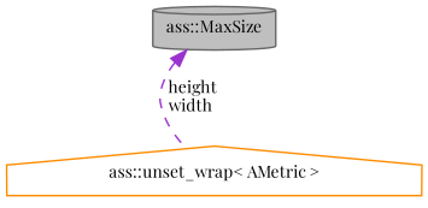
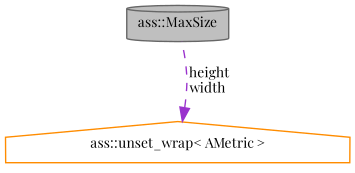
  digraph {
    fontname="Playfair Display"
    node [fontname="Playfair Display" fontsize=10 style=filled]
    n1 [color=gray40 fillcolor=grey75 fontcolor=black height=0.2 label="ass::MaxSize" shape=cylinder width=0.4]
    n2 [color=darkorange fillcolor=white height=0.2 label="ass::unset_wrap\< AMetric \>" shape=house width=0.4]
-   n1 -> n2 [color=darkorchid3 dir=back fontname="Playfair Display" fontsize=10 label=" height\nwidth" labelfontname=Helvetica labelfontsize=10 style=dashed]
+   n2 -> n1 [color=darkorchid3 dir=back fontname="Playfair Display" fontsize=10 label=" height\nwidth" labelfontname=Helvetica labelfontsize=10 style=dashed]
  }
